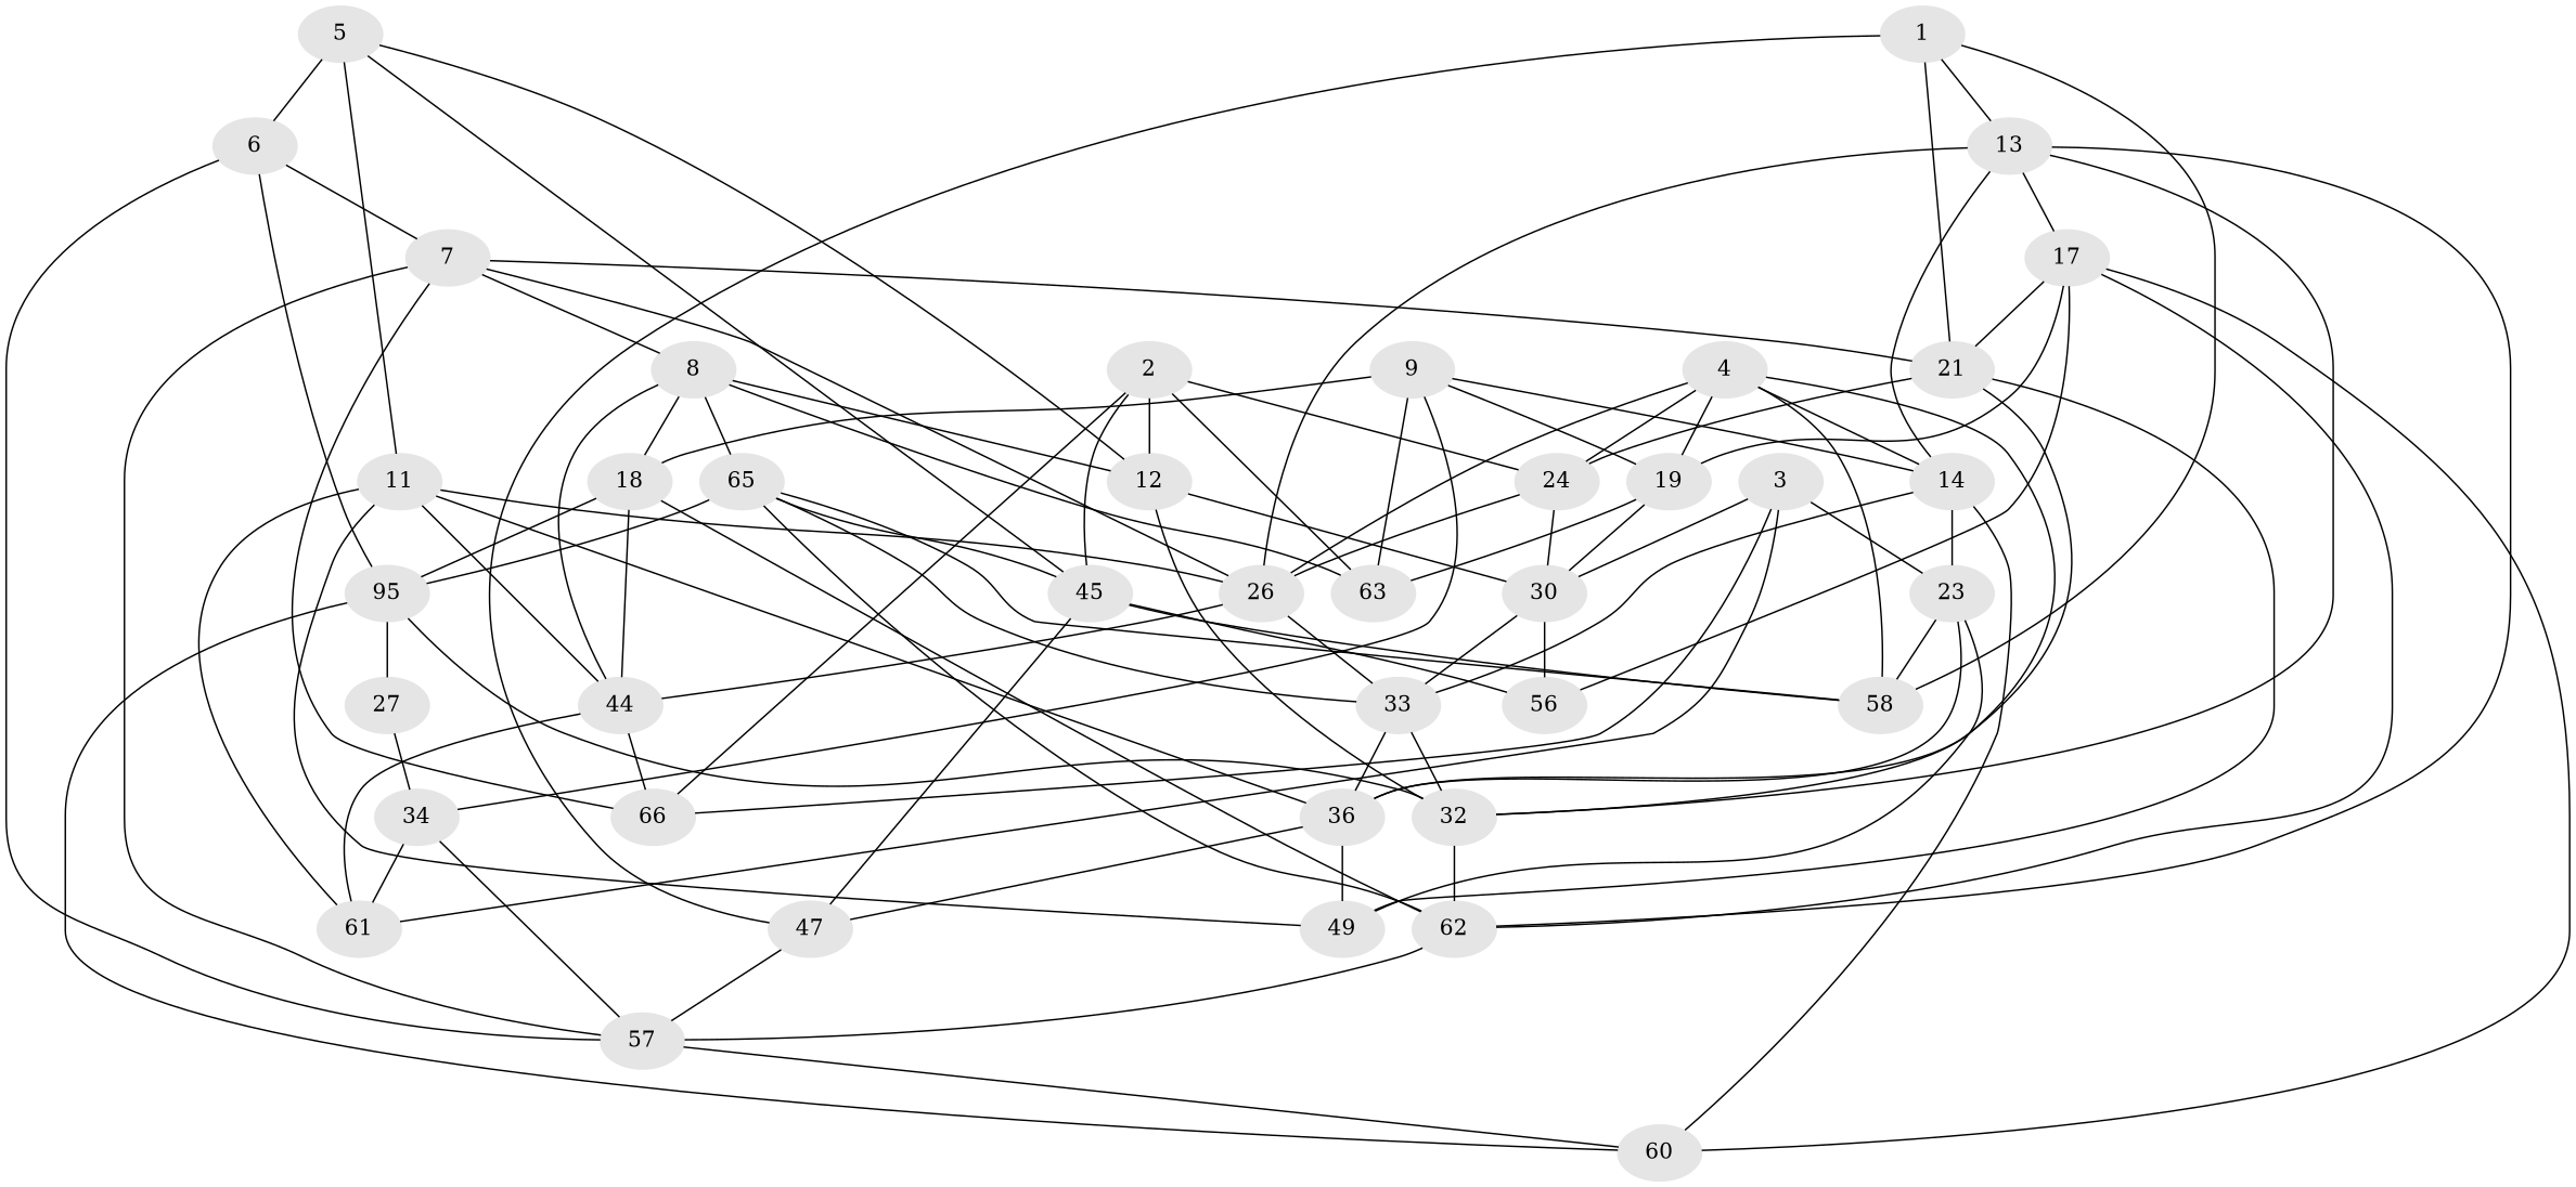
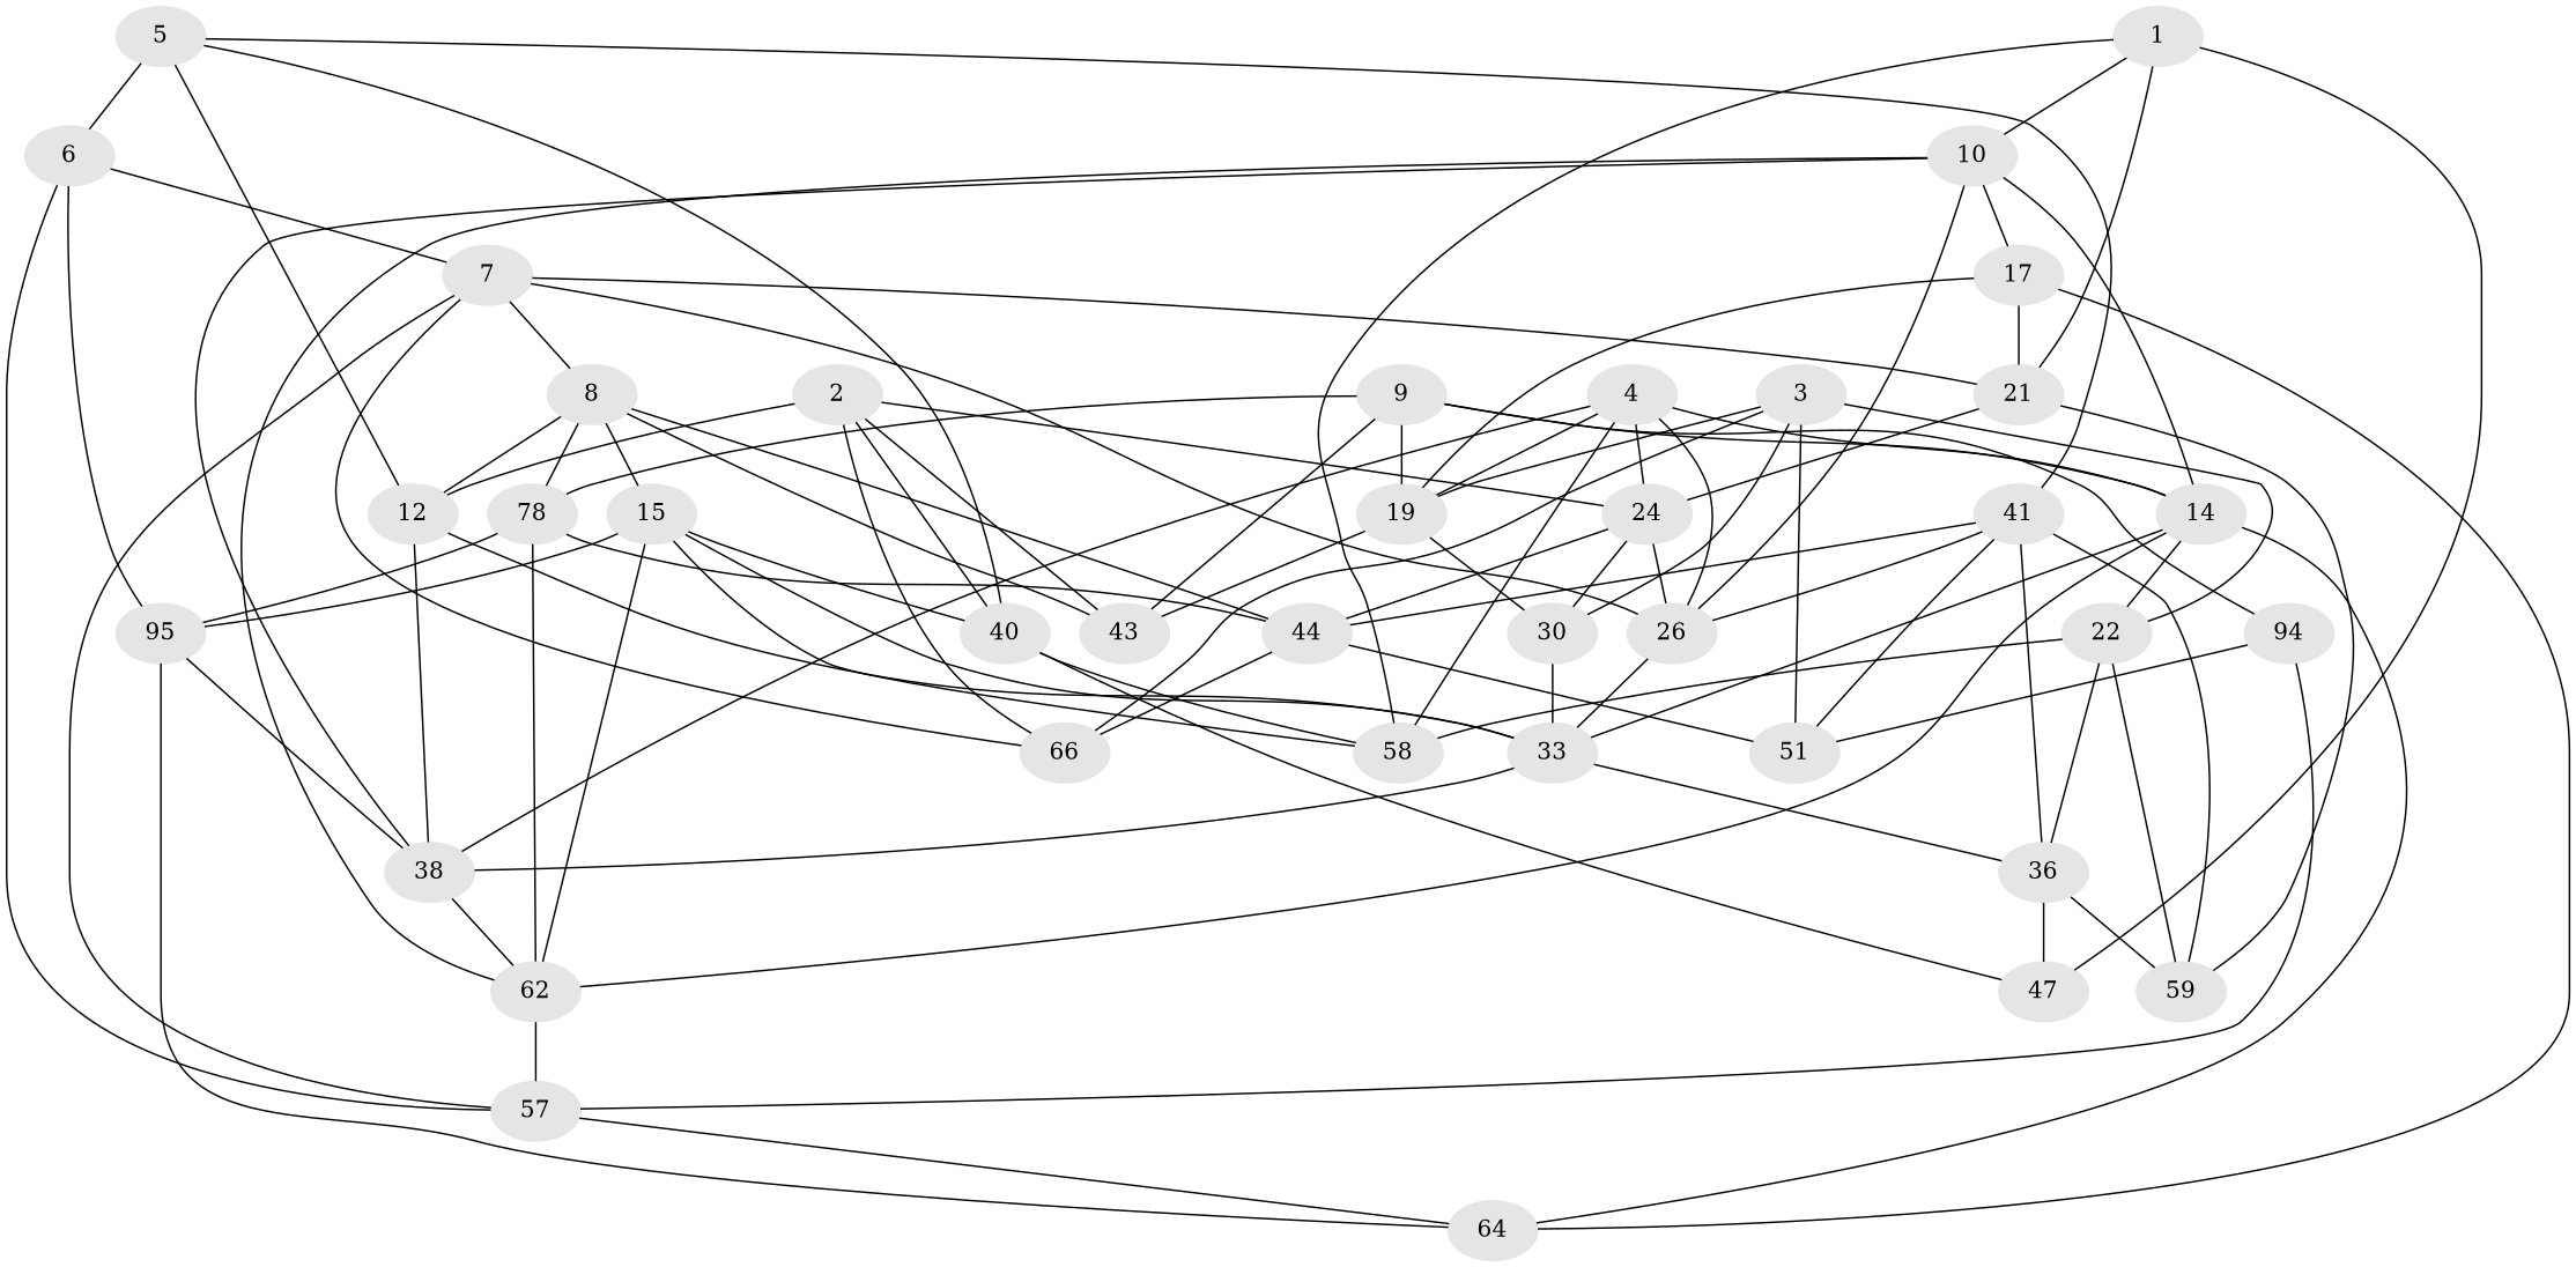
  graph {
    node [color=gray90 style=filled]
-   10 [super="+50" label=13]
+   10 [super="+50"]
    14 [super="+42"]
    26 [super="+39"]
-   38 [super="+41" label=32]
+   38 [super="+41"]
    17 [super="+32"]
    n6 [label=62 super="+53"]
    1
    21 [super="+65"]
    47
    58
    24 [super="+61"]
    36 [super="+48"]
-   49
+   49 [label=59]
    57 [super="+67"]
    2 [super="+35"]
    12 [super="+13"]
-   40 [super="+54" label=45]
-   63
+   40 [super="+54"]
+   63 [label=43]
    66
    30 [super="+46"]
    44 [super="+59"]
-   56
    3 [super="+43"]
    19 [super="+60"]
-   22 [super="+29" label=23]
-   51 [label=61]
+   22 [super="+29"]
+   51
    33 [super="+68"]
    4 [super="+37"]
-   64 [label=60]
+   64
    6 [super="+55"]
    7 [super="+16"]
    n32 [label=95 super="+45"]
    5
-   11 [super="+23"]
+   11 [super="+23" label=41]
    8 [super="+28"]
-   27
-   15 [super="+20" label=65]
-   18 [super="+62"]
+   15 [super="+20"]
+   18 [super="+62" label=78]
    9 [super="+31"]
-   34
+   34 [label=94]
    10 -- 14
    10 -- 26
    10 -- 38
    10 -- 17
    10 -- n6
    14 -- 22
    14 -- 33
    14 -- 64
    26 -- 33
    38 -- n6
-   17 -- n6
+   14 -- n6
    17 -- 21
-   17 -- 56
    17 -- 19
    17 -- 64
    n6 -- 57
    1 -- 10
    1 -- 21
    1 -- 47
    1 -- 58
    21 -- 24
-   21 -- 36
    21 -- 49
-   47 -- 57
    24 -- 26
    24 -- 30
-   26 -- 44
+   24 -- 44
    36 -- 47
    36 -- 49
    57 -- 64
    2 -- 24
    2 -- 12 [weight=2]
    2 -- 40
    2 -- 63
    2 -- 66
    12 -- 38
-   12 -- 30
+   12 -- 33
    40 -- 47
    40 -- 58
-   40 -- 56
-   30 -- 56
    30 -- 33
    44 -- 66
    44 -- 51
    3 -- 66
    3 -- 30
+   3 -- 19
    3 -- 22 [weight=2]
    3 -- 51
    19 -- 63
    19 -- 30
    22 -- 58
    22 -- 36
    22 -- 49
    33 -- 38
    33 -- 36
    4 -- 14
    4 -- 26
    4 -- 38
    4 -- 58
    4 -- 24
    4 -- 19
    6 -- 57
    6 -- 7
    6 -- n32
    7 -- 26
    7 -- 21
    7 -- 57
    7 -- 66
    7 -- 8
    n32 -- 38
    n32 -- 64
-   n32 -- 27
    5 -- 12
    5 -- 40
    5 -- 6 [weight=2]
    5 -- 11
    11 -- 26
    11 -- 36
    11 -- 49
    11 -- 44
    11 -- 51
    8 -- 12
    8 -- 63
    8 -- 44
    8 -- 15
    8 -- 18
-   27 -- 34
    15 -- n6
    15 -- 58
    15 -- 40
    15 -- 33
    15 -- n32
    18 -- n6
    18 -- 44
    18 -- n32
    9 -- 14
    9 -- 63
    9 -- 19
    9 -- 18 [weight=2]
    9 -- 34
    34 -- 57
    34 -- 51
  }
